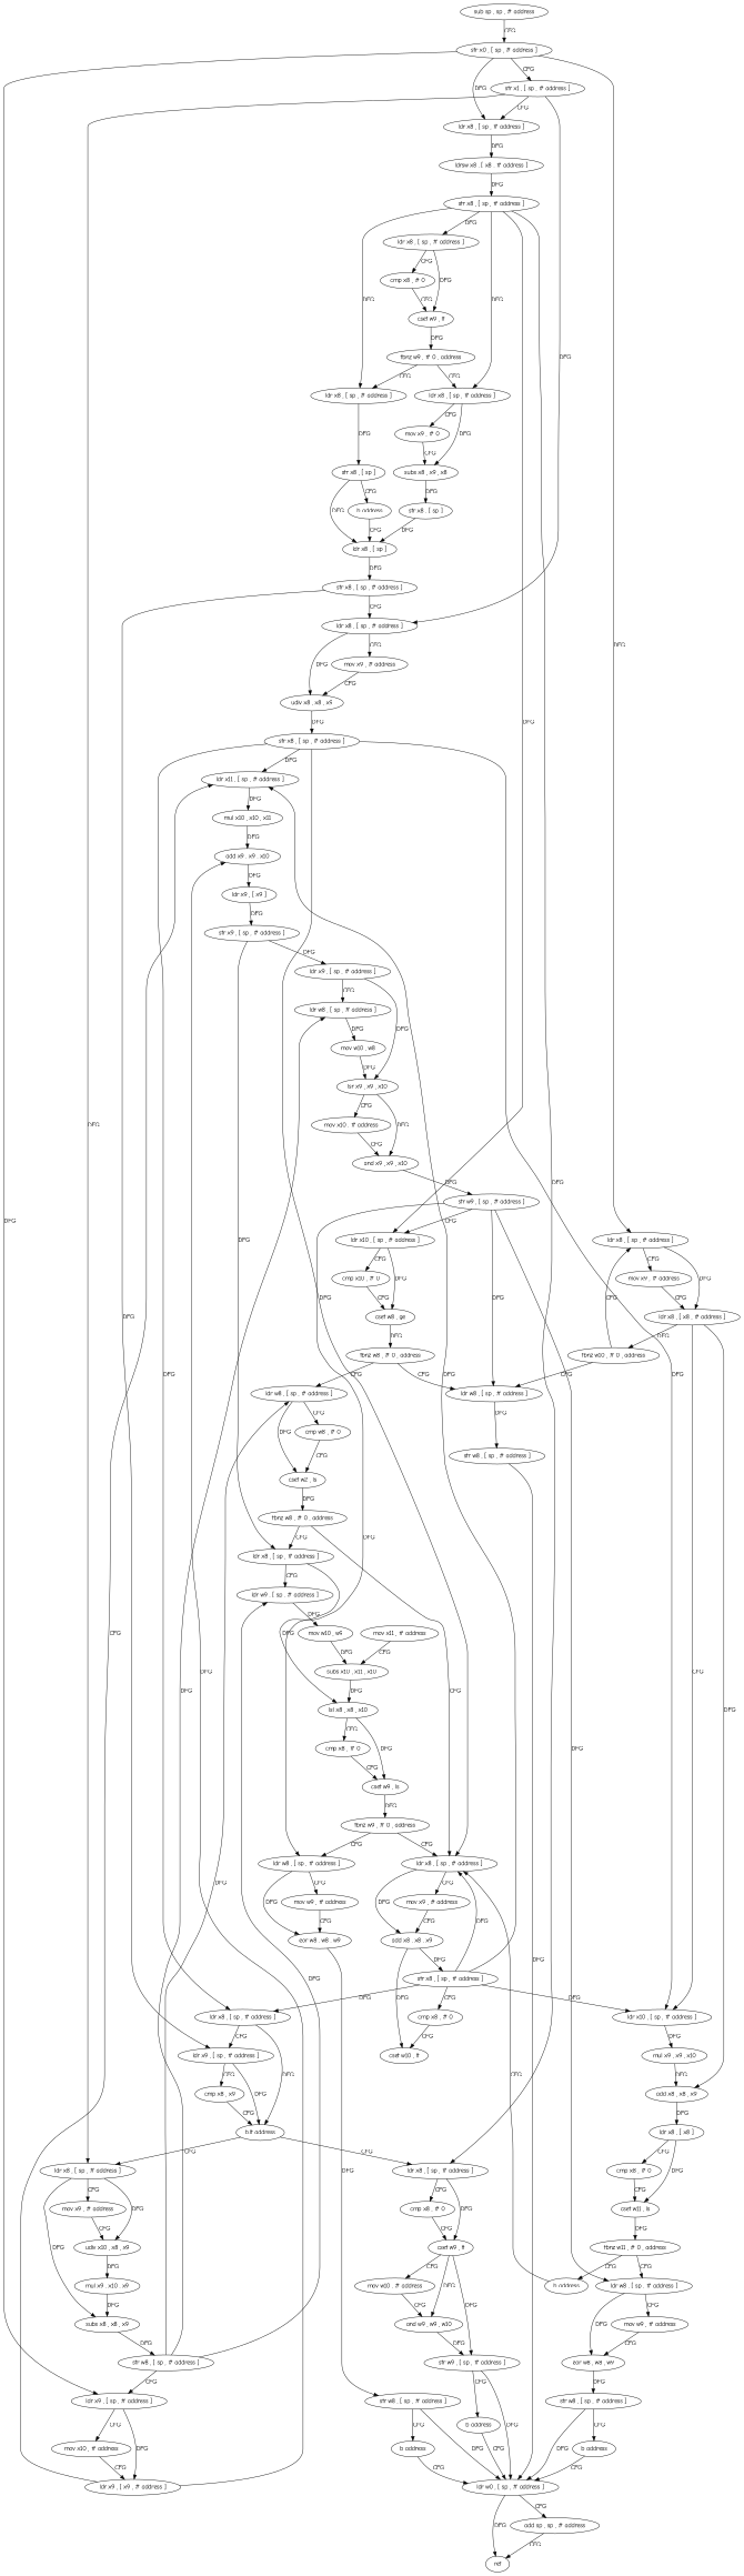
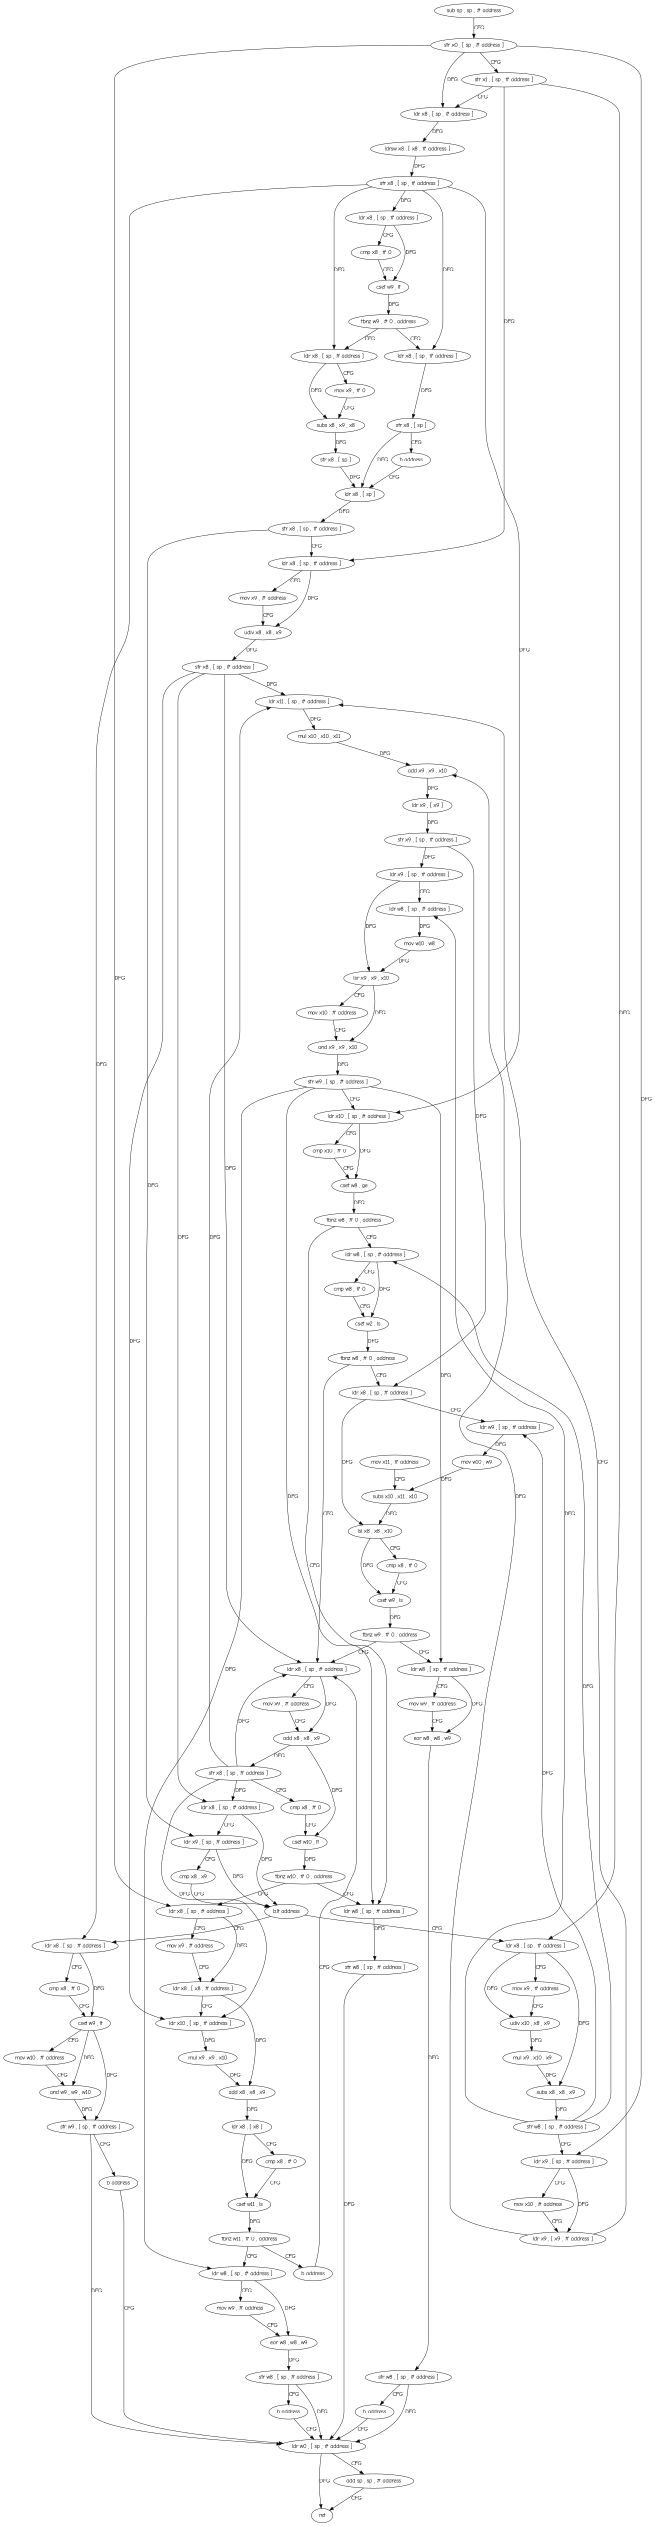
  digraph {
    fontname="Comic Neue"
    node [fontname="Comic Neue"]
    edge [fontname="Comic Neue"]
    n1 [label="sub sp , sp , # address"]
    n2 [label="str x0 , [ sp , # address ]"]
    n3 [label="str x1 , [ sp , # address ]"]
    n4 [label="ldr x8 , [ sp , # address ]"]
    n5 [label="ldr x9 , [ sp , # address ]"]
    n6 [label="ldr x8 , [ sp , # address ]"]
    n7 [label="ldr x8 , [ sp , # address ]"]
    n8 [label="ldr x8 , [ sp , # address ]"]
    n9 [label="ldrsw x8 , [ x8 , # address ]"]
    n10 [label="mov x10 , # address"]
    n11 [label="ldr x9 , [ x9 , # address ]"]
    n12 [label="mov x9 , # address"]
    n13 [label="ldr x8 , [ x8 , # address ]"]
    n14 [label="mov x9 , # address"]
    n15 [label="udiv x10 , x8 , x9"]
    n16 [label="subs x8 , x8 , x9"]
    n17 [label="mov x9 , # address"]
    n18 [label="udiv x8 , x8 , x9"]
    n19 [label="str x8 , [ sp , # address ]"]
    n20 [label="ldr x8 , [ sp , # address ]"]
    n21 [label="ldr x8 , [ sp , # address ]"]
    n22 [label="ldr x8 , [ sp , # address ]"]
    n23 [label="ldr x10 , [ sp , # address ]"]
    n24 [label="ldr x8 , [ sp , # address ]"]
    n25 [label="cmp x8 , # 0"]
    n26 [label="cset w9 , lt"]
    n27 [label="mov x9 , # 0"]
    n28 [label="subs x8 , x9 , x8"]
    n29 [label="str x8 , [ sp ]"]
    n30 [label="cmp x10 , # 0"]
    n31 [label="cset w8 , ge"]
    n32 [label="cmp x8 , # 0"]
    n33 [label="cset w9 , lt"]
    n34 [label="tbnz w9 , # 0 , address"]
    n35 [label="str x8 , [ sp ]"]
    n36 [label="ldr x8 , [ sp ]"]
    n37 [label="b address"]
    n38 [label="str x8 , [ sp , # address ]"]
    n39 [label="ldr x9 , [ sp , # address ]"]
    n40 [label="mul x9 , x10 , x9"]
    n41 [label="str w8 , [ sp , # address ]"]
    n42 [label="ldr w8 , [ sp , # address ]"]
    n43 [label="ldr w8 , [ sp , # address ]"]
    n44 [label="ldr w9 , [ sp , # address ]"]
    n45 [label="mov w10 , w8"]
    n46 [label="cmp w8 , # 0"]
    n47 [label="cset w2 , ls"]
    n48 [label="mov w10 , w9"]
    n49 [label="ldr x11 , [ sp , # address ]"]
    n50 [label="add x9 , x9 , x10"]
    n51 [label="mul x10 , x10 , x11"]
    n52 [label="ldr x9 , [ x9 ]"]
    n53 [label="str x9 , [ sp , # address ]"]
    n54 [label="ldr x9 , [ sp , # address ]"]
    n55 [label="ldr x8 , [ sp , # address ]"]
    n56 [label="lsr x9 , x9 , x10"]
    n57 [label="lsl x8 , x8 , x10"]
    n58 [label="mov x10 , # address"]
    n59 [label="and x9 , x9 , x10"]
    n60 [label="str w9 , [ sp , # address ]"]
    n61 [label="ldr w8 , [ sp , # address ]"]
    n62 [label="ldr w8 , [ sp , # address ]"]
    n63 [label="ldr w8 , [ sp , # address ]"]
    n64 [label="str w8 , [ sp , # address ]"]
    n65 [label="mov w9 , # address"]
    n66 [label="eor w8 , w8 , w9"]
    n67 [label="mov w9 , # address"]
    n68 [label="eor w8 , w8 , w9"]
    n69 [label="tbnz w8 , # 0 , address"]
    n70 [label="ldr w0 , [ sp , # address ]"]
    n71 [label="tbnz w8 , # 0 , address"]
    n72 [label="mov w10 , # address"]
    n73 [label="and w9 , w9 , w10"]
    n74 [label="str w9 , [ sp , # address ]"]
    n75 [label="b address"]
    n76 [label="add sp , sp , # address"]
    n77 [label=ret]
    n78 [label="b.lt address"]
    n79 [label="cmp x8 , x9"]
    n80 [label="str x8 , [ sp , # address ]"]
    n81 [label="ldr x8 , [ sp , # address ]"]
    n82 [label="ldr x8 , [ sp , # address ]"]
    n83 [label="ldr x10 , [ sp , # address ]"]
    n84 [label="mov x9 , # address"]
    n85 [label="add x8 , x8 , x9"]
    n86 [label="mul x9 , x9 , x10"]
    n87 [label="str x8 , [ sp , # address ]"]
    n88 [label="cset w10 , lt"]
    n89 [label="cmp x8 , # 0"]
    n90 [label="cset w9 , ls"]
    n91 [label="cmp x8 , # 0"]
    n92 [label="tbnz w10 , # 0 , address"]
    n93 [label="add x8 , x8 , x9"]
    n94 [label="subs x10 , x11 , x10"]
    n95 [label="mov x11 , # address"]
    n96 [label="tbnz w9 , # 0 , address"]
    n97 [label="str w8 , [ sp , # address ]"]
    n98 [label="ldr x8 , [ x8 ]"]
    n99 [label="cmp x8 , # 0"]
    n100 [label="cset w11 , ls"]
    n101 [label="tbnz w11 , # 0 , address"]
    n102 [label="b address"]
    n103 [label="str w8 , [ sp , # address ]"]
    n104 [label="b address"]
    n105 [label="b address"]
    n1 -> n2 [label=CFG]
    n2 -> n3 [label=CFG]
    n2 -> n4 [label=DFG]
    n2 -> n5 [label=DFG]
    n2 -> n6 [label=DFG]
    n3 -> n4 [label=CFG]
    n3 -> n7 [label=DFG]
    n3 -> n8 [label=DFG]
    n4 -> n9 [label=DFG]
    n5 -> n10 [label=CFG]
    n5 -> n11 [label=DFG]
    n6 -> n12 [label=CFG]
    n6 -> n13 [label=DFG]
    n7 -> n14 [label=CFG]
    n7 -> n15 [label=DFG]
    n7 -> n16 [label=DFG]
    n8 -> n17 [label=CFG]
    n8 -> n18 [label=DFG]
    n9 -> n19 [label=DFG]
    n10 -> n11 [label=CFG]
    n11 -> n49 [label=CFG]
    n11 -> n50 [label=DFG]
    n12 -> n13 [label=CFG]
    n13 -> n83 [label=CFG]
    n13 -> n93 [label=DFG]
    n14 -> n15 [label=CFG]
    n15 -> n40 [label=DFG]
    n16 -> n41 [label=DFG]
    n17 -> n18 [label=CFG]
    n18 -> n80 [label=DFG]
    n19 -> n20 [label=DFG]
    n19 -> n21 [label=DFG]
    n19 -> n22 [label=DFG]
    n19 -> n23 [label=DFG]
    n19 -> n24 [label=DFG]
    n20 -> n25 [label=CFG]
    n20 -> n26 [label=DFG]
    n21 -> n27 [label=CFG]
    n21 -> n28 [label=DFG]
    n22 -> n29 [label=DFG]
    n23 -> n30 [label=CFG]
    n23 -> n31 [label=DFG]
    n24 -> n32 [label=CFG]
    n24 -> n33 [label=DFG]
    n25 -> n26 [label=CFG]
    n26 -> n34 [label=DFG]
    n27 -> n28 [label=CFG]
    n28 -> n35 [label=DFG]
    n29 -> n36 [label=DFG]
    n29 -> n37 [label=CFG]
    n30 -> n31 [label=CFG]
    n31 -> n69 [label=DFG]
    n32 -> n33 [label=CFG]
    n33 -> n72 [label=CFG]
    n33 -> n73 [label=DFG]
    n33 -> n74 [label=DFG]
    n34 -> n21 [label=CFG]
    n34 -> n22 [label=CFG]
    n35 -> n36 [label=DFG]
    n36 -> n38 [label=DFG]
    n37 -> n36 [label=CFG]
    n38 -> n8 [label=CFG]
    n38 -> n39 [label=DFG]
    n39 -> n78 [label=DFG]
    n39 -> n79 [label=CFG]
    n40 -> n16 [label=DFG]
    n41 -> n5 [label=CFG]
    n41 -> n42 [label=DFG]
    n41 -> n43 [label=DFG]
    n41 -> n44 [label=DFG]
    n42 -> n45 [label=DFG]
    n43 -> n46 [label=CFG]
    n43 -> n47 [label=DFG]
    n44 -> n48 [label=DFG]
    n45 -> n56 [label=DFG]
    n46 -> n47 [label=CFG]
    n47 -> n71 [label=DFG]
    n48 -> n94 [label=DFG]
    n49 -> n51 [label=DFG]
    n50 -> n52 [label=DFG]
    n51 -> n50 [label=DFG]
    n52 -> n53 [label=DFG]
    n53 -> n54 [label=DFG]
    n53 -> n55 [label=DFG]
    n54 -> n42 [label=CFG]
    n54 -> n56 [label=DFG]
    n55 -> n44 [label=CFG]
    n55 -> n57 [label=DFG]
    n56 -> n58 [label=CFG]
    n56 -> n59 [label=DFG]
    n57 -> n89 [label=CFG]
    n57 -> n90 [label=DFG]
    n58 -> n59 [label=CFG]
    n59 -> n60 [label=DFG]
    n60 -> n23 [label=CFG]
    n60 -> n61 [label=DFG]
    n60 -> n62 [label=DFG]
    n60 -> n63 [label=DFG]
    n61 -> n64 [label=DFG]
    n62 -> n65 [label=CFG]
    n62 -> n66 [label=DFG]
    n63 -> n67 [label=CFG]
    n63 -> n68 [label=DFG]
    n64 -> n70 [label=DFG]
    n65 -> n66 [label=CFG]
    n66 -> n97 [label=DFG]
    n67 -> n68 [label=CFG]
    n68 -> n103 [label=DFG]
    n69 -> n43 [label=CFG]
    n69 -> n61 [label=CFG]
    n70 -> n76 [label=CFG]
    n70 -> n77 [label=DFG]
    n71 -> n55 [label=CFG]
    n71 -> n82 [label=CFG]
    n72 -> n73 [label=CFG]
    n73 -> n74 [label=DFG]
    n74 -> n70 [label=DFG]
    n74 -> n75 [label=CFG]
    n75 -> n70 [label=CFG]
    n76 -> n77 [label=CFG]
    n78 -> n7 [label=CFG]
    n78 -> n24 [label=CFG]
    n79 -> n78 [label=CFG]
    n80 -> n49 [label=DFG]
    n80 -> n81 [label=DFG]
    n80 -> n82 [label=DFG]
    n80 -> n83 [label=DFG]
    n81 -> n39 [label=CFG]
    n81 -> n78 [label=DFG]
    n82 -> n84 [label=CFG]
    n82 -> n85 [label=DFG]
    n83 -> n86 [label=DFG]
    n84 -> n85 [label=CFG]
    n85 -> n87 [label=DFG]
    n85 -> n88 [label=DFG]
    n86 -> n93 [label=DFG]
    n87 -> n49 [label=DFG]
    n87 -> n81 [label=DFG]
    n87 -> n82 [label=DFG]
    n87 -> n83 [label=DFG]
    n87 -> n91 [label=CFG]
-   n13 -> n92 [label=DFG]
+   n88 -> n92 [label=DFG]
    n89 -> n90 [label=CFG]
    n90 -> n96 [label=DFG]
    n91 -> n88 [label=CFG]
    n92 -> n6 [label=CFG]
    n92 -> n61 [label=CFG]
    n93 -> n98 [label=DFG]
    n94 -> n57 [label=DFG]
    n95 -> n94 [label=CFG]
    n96 -> n62 [label=CFG]
    n96 -> n82 [label=CFG]
    n97 -> n70 [label=DFG]
    n97 -> n104 [label=CFG]
    n98 -> n99 [label=CFG]
    n98 -> n100 [label=DFG]
    n99 -> n100 [label=CFG]
    n100 -> n101 [label=DFG]
    n101 -> n63 [label=CFG]
    n101 -> n102 [label=CFG]
    n102 -> n82 [label=CFG]
    n103 -> n70 [label=DFG]
    n103 -> n105 [label=CFG]
    n104 -> n70 [label=CFG]
    n105 -> n70 [label=CFG]
  }
